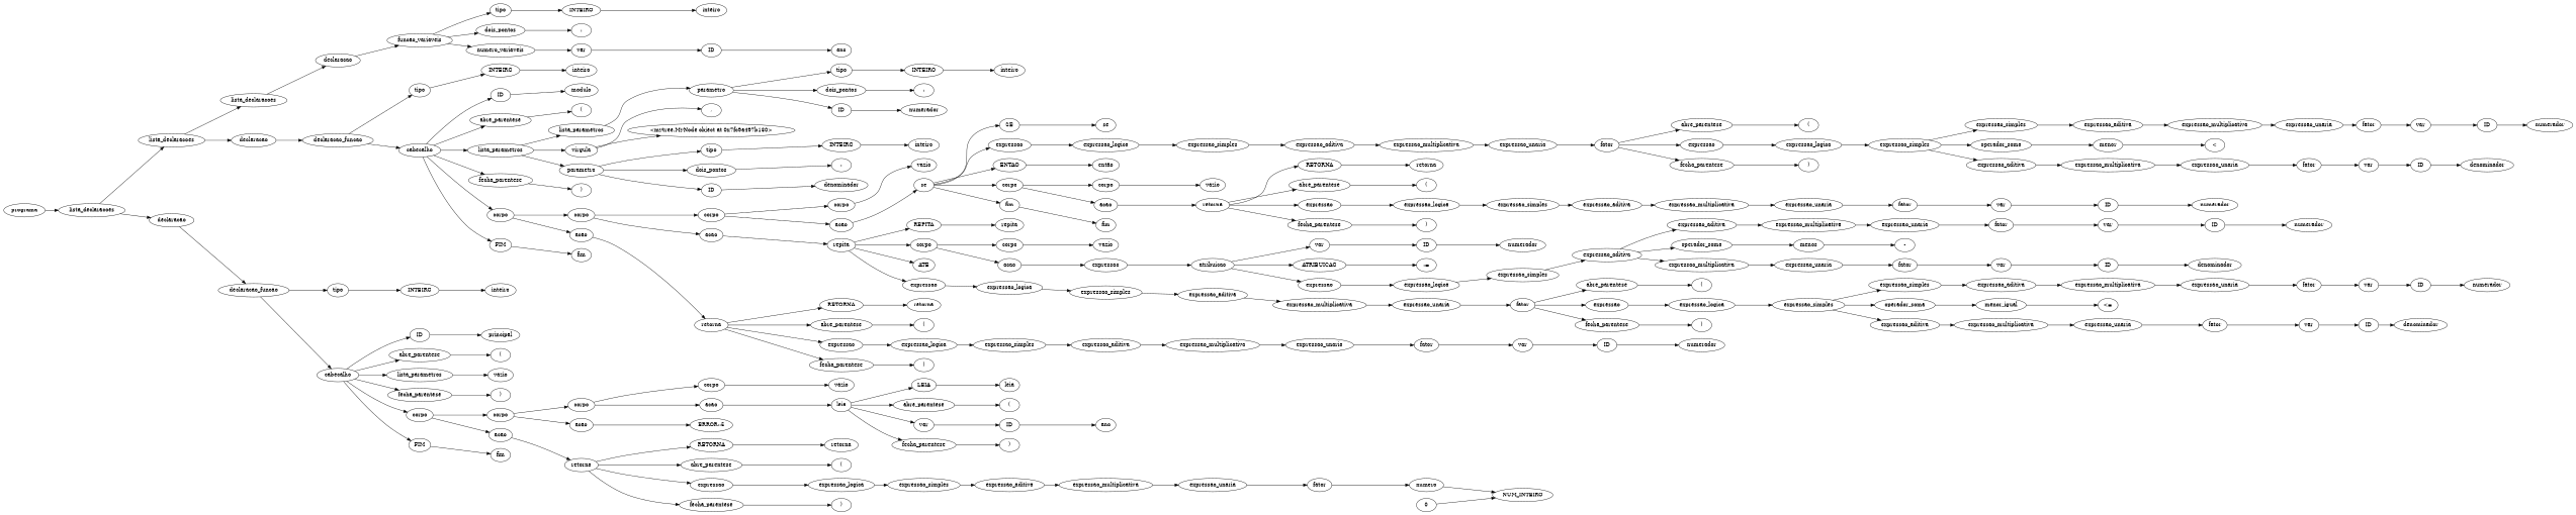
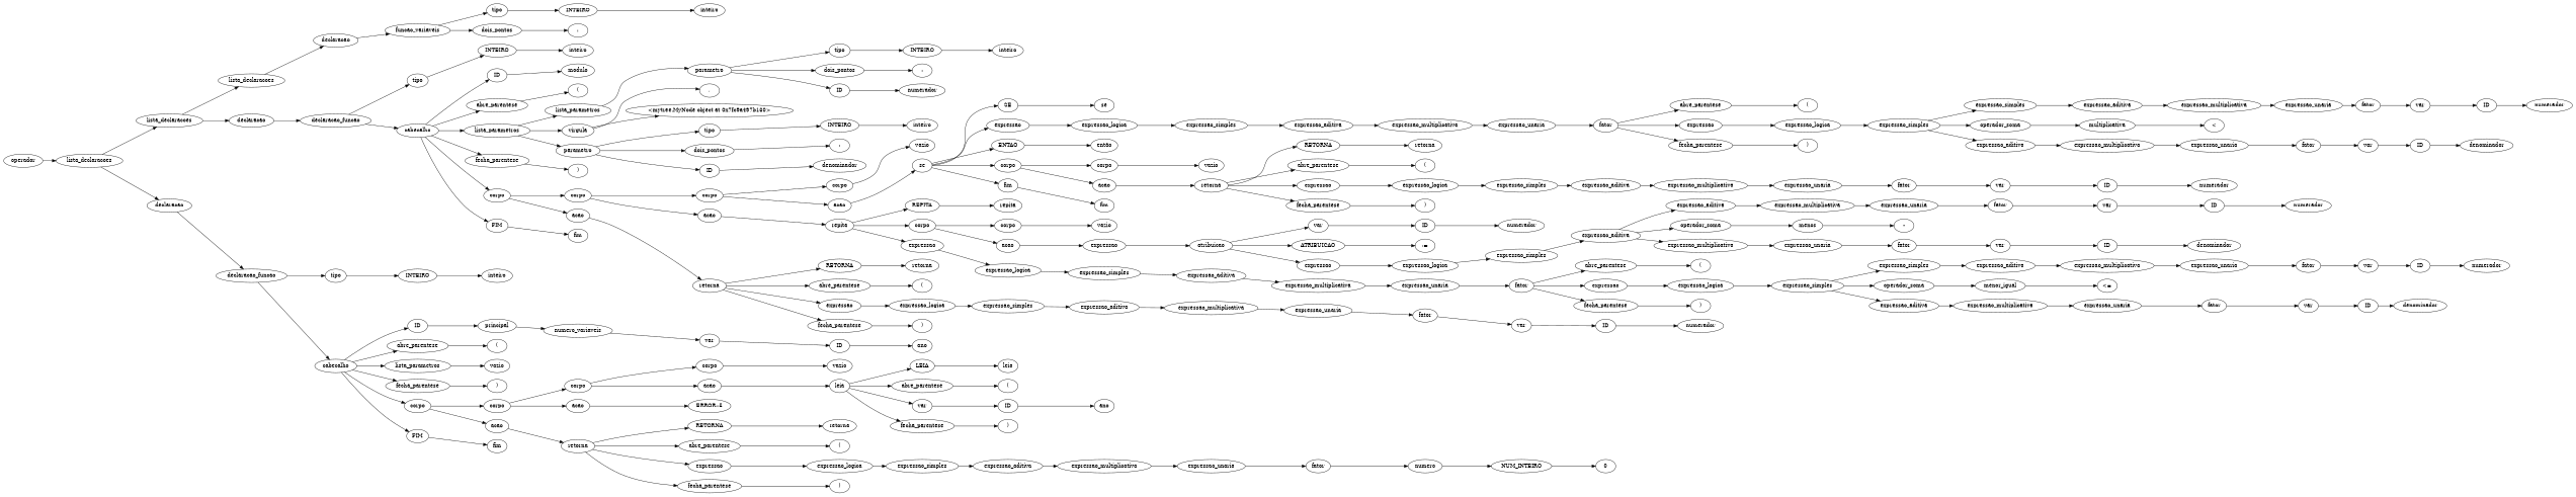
  digraph {
    rankdir=LR
-   n1 [label=programa]
+   n1 [label=operador]
    n2 [label=lista_declaracoes]
    n3 [label=lista_declaracoes]
    n4 [label=declaracao]
    n5 [label=lista_declaracoes]
    n6 [label=declaracao]
    n7 [label=declaracao_funcao]
    n8 [label=declaracao]
    n9 [label=declaracao_funcao]
    n10 [label=funcao_variaveis]
    n11 [label=tipo]
    n12 [label=dois_pontos]
    n13 [label=numero_variaveis]
    n14 [label=INTEIRO]
    n15 [label=":"]
    n16 [label=var]
    n17 [label=inteiro]
    n18 [label=ID]
    n19 [label=ano]
    n20 [label=tipo]
    n21 [label=cabecalho]
    n22 [label=INTEIRO]
    n23 [label=ID]
    n24 [label=abre_parentese]
    n25 [label=lista_parametros]
    n26 [label=fecha_parentese]
    n27 [label=corpo]
    n28 [label=FIM]
    n29 [label=inteiro]
    n30 [label=modulo]
    n31 [label="("]
    n32 [label=lista_parametros]
    n33 [label=virgula]
    n34 [label=parametro]
    n35 [label=")"]
    n36 [label=corpo]
    n37 [label=acao]
    n38 [label=fim]
    n39 [label=parametro]
    n40 [label=","]
    n41 [label="<mytree.MyNode object at 0x7fc9a497b130>"]
    n42 [label=tipo]
    n43 [label=dois_pontos]
    n44 [label=ID]
    n45 [label=tipo]
    n46 [label=dois_pontos]
    n47 [label=ID]
    n48 [label=INTEIRO]
    n49 [label=":"]
    n50 [label=numerador]
    n51 [label=inteiro]
    n52 [label=INTEIRO]
    n53 [label=":"]
    n54 [label=denominador]
    n55 [label=inteiro]
    n56 [label=corpo]
    n57 [label=acao]
    n58 [label=retorna]
    n59 [label=corpo]
    n60 [label=acao]
    n61 [label=repita]
    n62 [label=vazio]
    n63 [label=se]
    n64 [label=SE]
    n65 [label=expressao]
    n66 [label=ENTAO]
    n67 [label=corpo]
    n68 [label=fim]
    n69 [label=se]
    n70 [label=expressao_logica]
    n71 [label="então"]
    n72 [label=corpo]
    n73 [label=acao]
    n74 [label=fim]
    n75 [label=expressao_simples]
    n76 [label=expressao_aditiva]
    n77 [label=expressao_multiplicativa]
    n78 [label=expressao_unaria]
    n79 [label=fator]
    n80 [label=abre_parentese]
    n81 [label=expressao]
    n82 [label=fecha_parentese]
    n83 [label="("]
    n84 [label=expressao_logica]
    n85 [label=")"]
    n86 [label=expressao_simples]
    n87 [label=expressao_simples]
    n88 [label=operador_soma]
    n89 [label=expressao_aditiva]
    n90 [label=expressao_aditiva]
-   n91 [label=menor]
+   n91 [label=multiplicativa]
    n92 [label=expressao_multiplicativa]
    n93 [label=expressao_multiplicativa]
    n94 [label=expressao_unaria]
    n95 [label=fator]
    n96 [label=var]
    n97 [label=ID]
    n98 [label=numerador]
    n99 [label="<"]
    n100 [label=expressao_unaria]
    n101 [label=fator]
    n102 [label=var]
    n103 [label=ID]
    n104 [label=denominador]
    n105 [label=vazio]
    n106 [label=retorna]
    n107 [label=RETORNA]
    n108 [label=abre_parentese]
    n109 [label=expressao]
    n110 [label=fecha_parentese]
    n111 [label=retorna]
    n112 [label="("]
    n113 [label=expressao_logica]
    n114 [label=")"]
    n115 [label=expressao_simples]
    n116 [label=expressao_aditiva]
    n117 [label=expressao_multiplicativa]
    n118 [label=expressao_unaria]
    n119 [label=fator]
    n120 [label=var]
    n121 [label=ID]
    n122 [label=numerador]
    n123 [label=REPITA]
    n124 [label=corpo]
-   n125 [label=ATE]
    n126 [label=expressao]
    n127 [label=repita]
    n128 [label=corpo]
    n129 [label=acao]
    n130 [label=expressao_logica]
    n131 [label=vazio]
    n132 [label=expressao]
    n133 [label=atribuicao]
    n134 [label=var]
    n135 [label=ATRIBUICAO]
    n136 [label=expressao]
    n137 [label=ID]
    n138 [label=":="]
    n139 [label=expressao_logica]
    n140 [label=numerador]
    n141 [label=expressao_simples]
    n142 [label=expressao_aditiva]
    n143 [label=expressao_aditiva]
    n144 [label=operador_soma]
    n145 [label=expressao_multiplicativa]
    n146 [label=expressao_multiplicativa]
    n147 [label=menos]
    n148 [label=expressao_unaria]
    n149 [label=expressao_unaria]
    n150 [label=fator]
    n151 [label=var]
    n152 [label=ID]
    n153 [label=numerador]
    n154 [label="-"]
    n155 [label=fator]
    n156 [label=var]
    n157 [label=ID]
    n158 [label=denominador]
    n159 [label=expressao_simples]
    n160 [label=expressao_aditiva]
    n161 [label=expressao_multiplicativa]
    n162 [label=expressao_unaria]
    n163 [label=fator]
    n164 [label=abre_parentese]
    n165 [label=expressao]
    n166 [label=fecha_parentese]
    n167 [label="("]
    n168 [label=expressao_logica]
    n169 [label=")"]
    n170 [label=expressao_simples]
    n171 [label=expressao_simples]
    n172 [label=operador_soma]
    n173 [label=expressao_aditiva]
    n174 [label=expressao_aditiva]
    n175 [label=menor_igual]
    n176 [label=expressao_multiplicativa]
    n177 [label=expressao_multiplicativa]
    n178 [label=expressao_unaria]
    n179 [label=fator]
    n180 [label=var]
    n181 [label=ID]
    n182 [label=numerador]
    n183 [label="<="]
    n184 [label=expressao_unaria]
    n185 [label=fator]
    n186 [label=var]
    n187 [label=ID]
    n188 [label=denominador]
    n189 [label=RETORNA]
    n190 [label=abre_parentese]
    n191 [label=expressao]
    n192 [label=fecha_parentese]
    n193 [label=retorna]
    n194 [label="("]
    n195 [label=expressao_logica]
    n196 [label=")"]
    n197 [label=expressao_simples]
    n198 [label=expressao_aditiva]
    n199 [label=expressao_multiplicativa]
    n200 [label=expressao_unaria]
    n201 [label=fator]
    n202 [label=var]
    n203 [label=ID]
    n204 [label=numerador]
    n205 [label=tipo]
    n206 [label=cabecalho]
    n207 [label=INTEIRO]
    n208 [label=ID]
    n209 [label=abre_parentese]
    n210 [label=lista_parametros]
    n211 [label=fecha_parentese]
    n212 [label=corpo]
    n213 [label=FIM]
    n214 [label=inteiro]
    n215 [label=principal]
    n216 [label="("]
    n217 [label=vazio]
    n218 [label=")"]
    n219 [label=corpo]
    n220 [label=acao]
    n221 [label=fim]
    n222 [label=corpo]
    n223 [label=acao]
    n224 [label=retorna]
    n225 [label=corpo]
    n226 [label=acao]
    n227 [label="ERROR::5"]
    n228 [label=vazio]
    n229 [label=leia]
    n230 [label=LEIA]
    n231 [label=abre_parentese]
    n232 [label=var]
    n233 [label=fecha_parentese]
    n234 [label=leia]
    n235 [label="("]
    n236 [label=ID]
    n237 [label=")"]
    n238 [label=ano]
    n239 [label=RETORNA]
    n240 [label=abre_parentese]
    n241 [label=expressao]
    n242 [label=fecha_parentese]
    n243 [label=retorna]
    n244 [label="("]
    n245 [label=expressao_logica]
    n246 [label=")"]
    n247 [label=expressao_simples]
    n248 [label=expressao_aditiva]
    n249 [label=expressao_multiplicativa]
    n250 [label=expressao_unaria]
    n251 [label=fator]
    n252 [label=numero]
    n253 [label=NUM_INTEIRO]
    n254 [label=0]
    n1 -> n2
    n2 -> n3
    n2 -> n4
    n3 -> n5
    n3 -> n6
    n4 -> n7
    n5 -> n8
    n6 -> n9
    n7 -> n205
    n7 -> n206
    n8 -> n10
    n9 -> n20
    n9 -> n21
    n10 -> n11
    n10 -> n12
-   n10 -> n13
+   n215 -> n13
    n11 -> n14
    n12 -> n15
    n13 -> n16
    n14 -> n17
    n16 -> n18
    n18 -> n19
    n20 -> n22
    n21 -> n23
    n21 -> n24
    n21 -> n25
    n21 -> n26
    n21 -> n27
    n21 -> n28
    n22 -> n29
    n23 -> n30
    n24 -> n31
    n25 -> n32
    n25 -> n33
    n25 -> n34
    n26 -> n35
    n27 -> n36
    n27 -> n37
    n28 -> n38
    n32 -> n39
    n33 -> n40
    n33 -> n41
    n34 -> n42
    n34 -> n43
    n34 -> n44
    n36 -> n56
    n36 -> n57
    n37 -> n58
    n39 -> n45
    n39 -> n46
    n39 -> n47
    n42 -> n52
    n43 -> n53
    n44 -> n54
    n45 -> n48
    n46 -> n49
    n47 -> n50
    n48 -> n51
    n52 -> n55
    n56 -> n59
    n56 -> n60
    n57 -> n61
    n58 -> n189
    n58 -> n190
    n58 -> n191
    n58 -> n192
    n59 -> n62
    n60 -> n63
    n61 -> n123
    n61 -> n124
-   n61 -> n125
    n61 -> n126
    n63 -> n64
    n63 -> n65
    n63 -> n66
    n63 -> n67
    n63 -> n68
    n64 -> n69
    n65 -> n70
    n66 -> n71
    n67 -> n72
    n67 -> n73
    n68 -> n74
    n70 -> n75
    n72 -> n105
    n73 -> n106
    n75 -> n76
    n76 -> n77
    n77 -> n78
    n78 -> n79
    n79 -> n80
    n79 -> n81
    n79 -> n82
    n80 -> n83
    n81 -> n84
    n82 -> n85
    n84 -> n86
    n86 -> n87
    n86 -> n88
    n86 -> n89
    n87 -> n90
    n88 -> n91
    n89 -> n92
    n90 -> n93
    n91 -> n99
    n92 -> n100
    n93 -> n94
    n94 -> n95
    n95 -> n96
    n96 -> n97
    n97 -> n98
    n100 -> n101
    n101 -> n102
    n102 -> n103
    n103 -> n104
    n106 -> n107
    n106 -> n108
    n106 -> n109
    n106 -> n110
    n107 -> n111
    n108 -> n112
    n109 -> n113
    n110 -> n114
    n113 -> n115
    n115 -> n116
    n116 -> n117
    n117 -> n118
    n118 -> n119
    n119 -> n120
    n120 -> n121
    n121 -> n122
    n123 -> n127
    n124 -> n128
    n124 -> n129
    n126 -> n130
    n128 -> n131
    n129 -> n132
    n130 -> n159
    n132 -> n133
    n133 -> n134
    n133 -> n135
    n133 -> n136
    n134 -> n137
    n135 -> n138
    n136 -> n139
    n137 -> n140
    n139 -> n141
    n141 -> n142
    n142 -> n143
    n142 -> n144
    n142 -> n145
    n143 -> n146
    n144 -> n147
    n145 -> n148
    n146 -> n149
    n147 -> n154
    n148 -> n155
    n149 -> n150
    n150 -> n151
    n151 -> n152
    n152 -> n153
    n155 -> n156
    n156 -> n157
    n157 -> n158
    n159 -> n160
    n160 -> n161
    n161 -> n162
    n162 -> n163
    n163 -> n164
    n163 -> n165
    n163 -> n166
    n164 -> n167
    n165 -> n168
    n166 -> n169
    n168 -> n170
    n170 -> n171
    n170 -> n172
    n170 -> n173
    n171 -> n174
    n172 -> n175
    n173 -> n176
    n174 -> n177
    n175 -> n183
    n176 -> n184
    n177 -> n178
    n178 -> n179
    n179 -> n180
    n180 -> n181
    n181 -> n182
    n184 -> n185
    n185 -> n186
    n186 -> n187
    n187 -> n188
    n189 -> n193
    n190 -> n194
    n191 -> n195
    n192 -> n196
    n195 -> n197
    n197 -> n198
    n198 -> n199
    n199 -> n200
    n200 -> n201
    n201 -> n202
    n202 -> n203
    n203 -> n204
    n205 -> n207
    n206 -> n208
    n206 -> n209
    n206 -> n210
    n206 -> n211
    n206 -> n212
    n206 -> n213
    n207 -> n214
    n208 -> n215
    n209 -> n216
    n210 -> n217
    n211 -> n218
    n212 -> n219
    n212 -> n220
    n213 -> n221
    n219 -> n222
    n219 -> n223
    n220 -> n224
    n222 -> n225
    n222 -> n226
    n223 -> n227
    n224 -> n239
    n224 -> n240
    n224 -> n241
    n224 -> n242
    n225 -> n228
    n226 -> n229
    n229 -> n230
    n229 -> n231
    n229 -> n232
    n229 -> n233
    n230 -> n234
    n231 -> n235
    n232 -> n236
    n233 -> n237
    n236 -> n238
    n239 -> n243
    n240 -> n244
    n241 -> n245
    n242 -> n246
    n245 -> n247
    n247 -> n248
    n248 -> n249
    n249 -> n250
    n250 -> n251
    n251 -> n252
    n252 -> n253
-   n254 -> n253
+   n253 -> n254
  }
